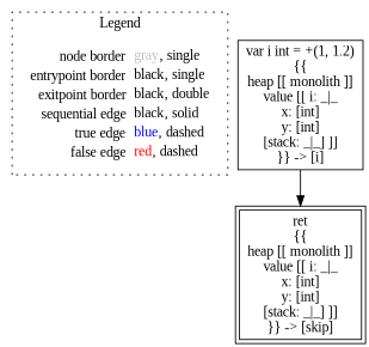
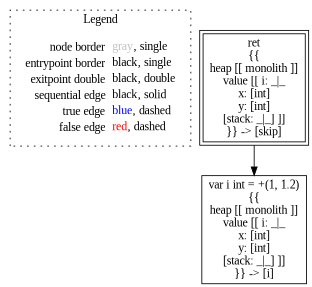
  digraph {
    fontname="Liberation Serif"
    node [shape=rect fontname="Liberation Serif" color=black]
-   n1 [label=<<table border="0" cellpadding="2" cellspacing="0" cellborder="0"><tr><td align="right">node border&nbsp;</td><td align="left"><font color="gray">gray</font>, single</td></tr><tr><td align="right">entrypoint border&nbsp;</td><td align="left"><font color="black">black</font>, single</td></tr><tr><td align="right">exitpoint border&nbsp;</td><td align="left"><font color="black">black</font>, double</td></tr><tr><td align="right">sequential edge&nbsp;</td><td align="left"><font color="black">black</font>, solid</td></tr><tr><td align="right">true edge&nbsp;</td><td align="left"><font color="blue">blue</font>, dashed</td></tr><tr><td align="right">false edge&nbsp;</td><td align="left"><font color="red">red</font>, dashed</td></tr></table>> shape=plaintext color=""]
+   n1 [label=<<table border="0" cellpadding="2" cellspacing="0" cellborder="0"><tr><td align="right">node border&nbsp;</td><td align="left"><font color="gray">gray</font>, single</td></tr><tr><td align="right">entrypoint border&nbsp;</td><td align="left"><font color="black">black</font>, single</td></tr><tr><td align="right">exitpoint double&nbsp;</td><td align="left"><font color="black">black</font>, double</td></tr><tr><td align="right">sequential edge&nbsp;</td><td align="left"><font color="black">black</font>, solid</td></tr><tr><td align="right">true edge&nbsp;</td><td align="left"><font color="blue">blue</font>, dashed</td></tr><tr><td align="right">false edge&nbsp;</td><td align="left"><font color="red">red</font>, dashed</td></tr></table>> shape=plaintext color=""]
    n2 [label=<var i int = +(1, 1.2)<BR/>{{<BR/>heap [[ monolith ]]<BR/>value [[ i: _|_<BR/>x: [int]<BR/>y: [int]<BR/>[stack: _|_] ]]<BR/>}} -&gt; [i]>]
    n3 [label=<ret<BR/>{{<BR/>heap [[ monolith ]]<BR/>value [[ i: _|_<BR/>x: [int]<BR/>y: [int]<BR/>[stack: _|_] ]]<BR/>}} -&gt; [skip]> peripheries=2]
    subgraph cluster_1 {
      label=Legend
      style=dotted
      n1
    }
-   n2 -> n3 [color=black fontname="Liberation Serif"]
+   n3 -> n2 [color=black fontname="Liberation Serif"]
  }
